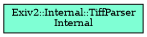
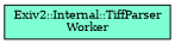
  digraph {
    rankdir=LR
    fontname="DejaVu Serif"
-   n1 [color=black fillcolor=aquamarine fontname="DejaVu Serif" fontsize=10 height=0.2 label="Exiv2::Internal::TiffParser\lInternal" shape=record style=filled width=0.4]
+   n1 [color=black fillcolor=aquamarine fontname="DejaVu Serif" fontsize=10 height=0.2 label="Exiv2::Internal::TiffParser\lWorker" shape=record style=filled width=0.4]
  }
